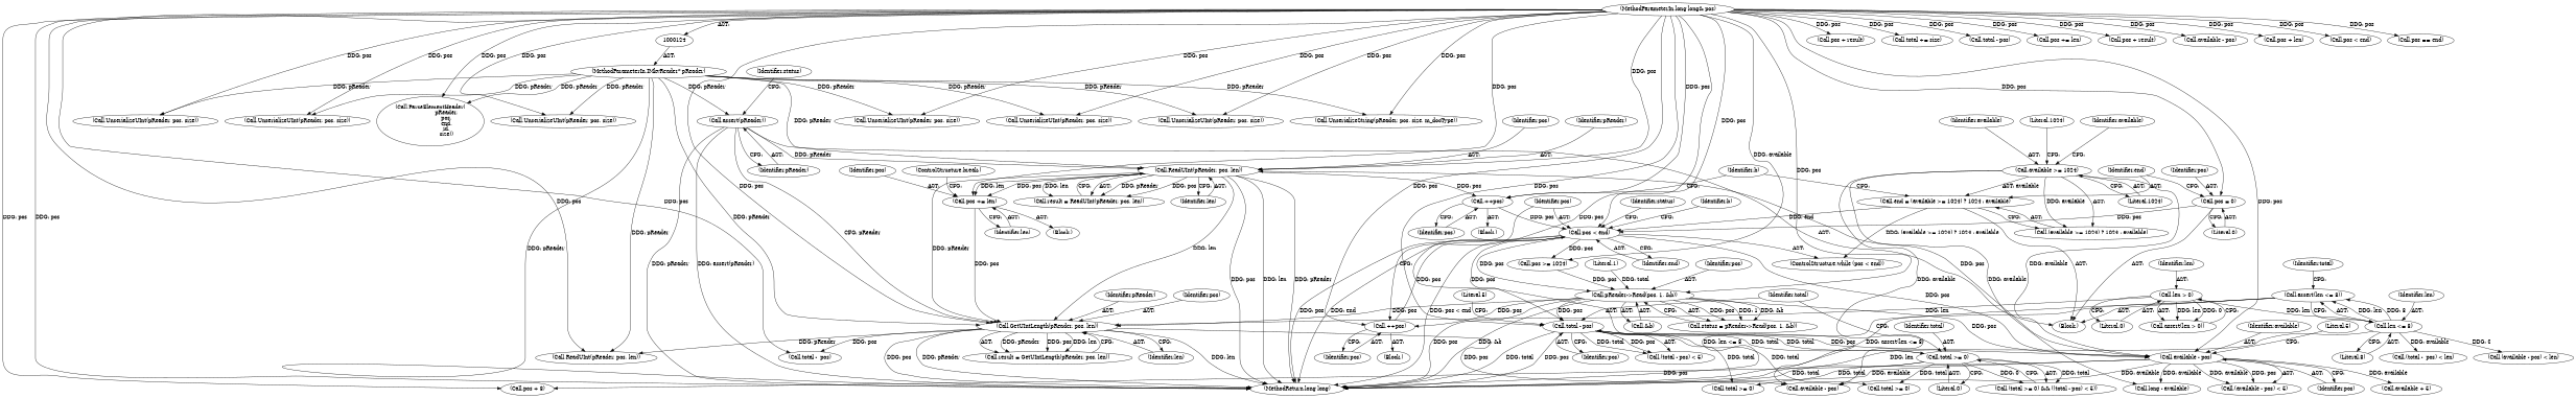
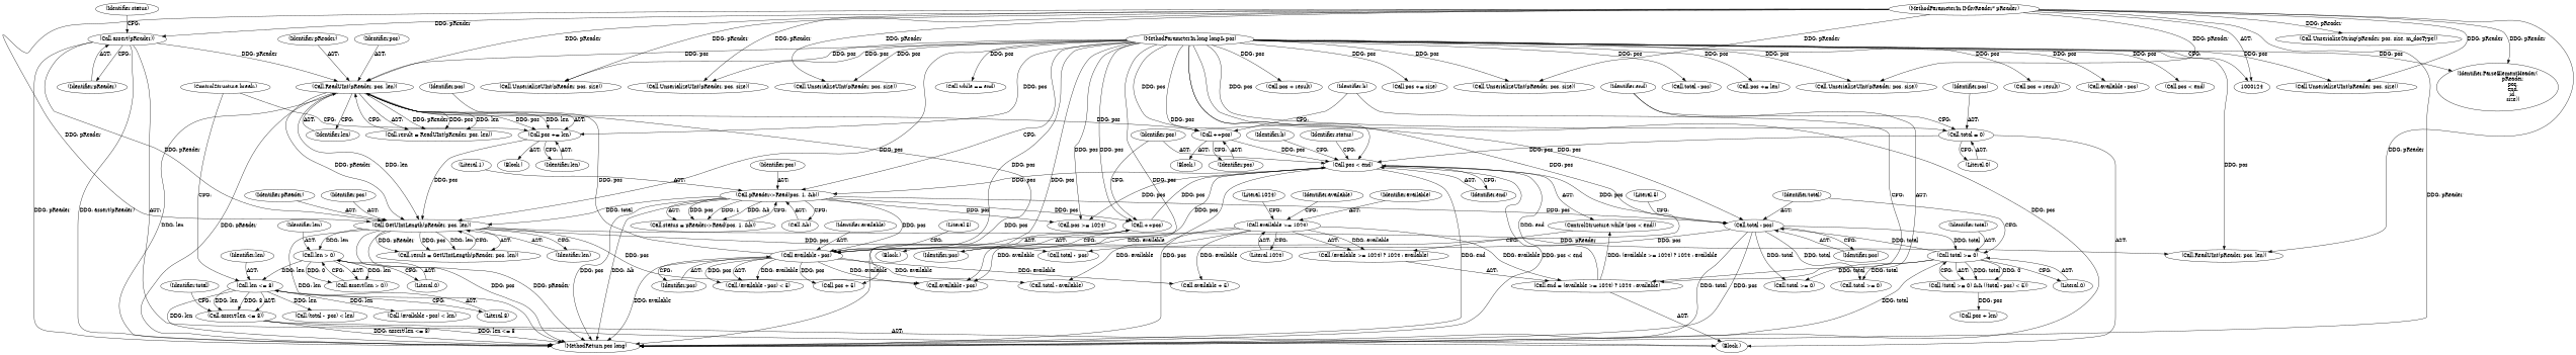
  digraph {
    n1 [label="(Call,assert(len <= 8))"]
    n2 [label="(Call,len <= 8)"]
    n3 [label="(Block,)"]
-   n4 [label="(MethodReturn,long long)"]
+   n4 [label="(MethodReturn,pos long)"]
    n5 [label="(Call,(total -  pos) < len)"]
    n6 [label="(Call,(available - pos) < len)"]
    n7 [label="(Literal,8)"]
    n8 [label="(Call,len > 0)"]
    n9 [label="(Call,assert(len > 0))"]
    n10 [label="(Literal,0)"]
    n11 [label="(Call,GetUIntLength(pReader, pos, len))"]
    n12 [label="(Call,total -  pos)"]
    n13 [label="(Call,result = GetUIntLength(pReader, pos, len))"]
    n14 [label="(Identifier,len)"]
    n15 [label="(Call,ReadUInt(pReader, pos, len))"]
    n16 [label="(Call,available - pos)"]
    n17 [label="(Call,assert(pReader))"]
    n18 [label="(Call,ReadUInt(pReader, pos, len))"]
    n19 [label="(Identifier,pReader)"]
    n20 [label="(Call,++pos)"]
    n21 [label="(Call,pos += len)"]
    n22 [label="(Call,result = ReadUInt(pReader, pos, len))"]
    n23 [label="(Identifier,len)"]
    n24 [label="(MethodParameterIn,IMkvReader* pReader)"]
    n25 [label="(Call,UnserializeUInt(pReader, pos, size))"]
    n26 [label="(Call,UnserializeUInt(pReader, pos, size))"]
-   n27 [label="(Call,ParseElementHeader(\n                    pReader,\n                    pos,\n                    end,\n                    id,\n                    size))"]
+   n27 [label="(Identifier,ParseElementHeader(\n                    pReader,\n                    pos,\n                    end,\n                    id,\n                    size))"]
    n28 [label="(Call,UnserializeUInt(pReader, pos, size))"]
    n29 [label="(Call,UnserializeUInt(pReader, pos, size))"]
    n30 [label="(Call,UnserializeUInt(pReader, pos, size))"]
    n31 [label="(Call,UnserializeUInt(pReader, pos, size))"]
    n32 [label="(Call,UnserializeString(pReader, pos, size, m_docType))"]
    1000124
    n34 [label="(Call,pos < end)"]
    n35 [label="(Block,)"]
    n36 [label="(Identifier,pos)"]
    n37 [label="(Block,)"]
    n38 [label="(Identifier,len)"]
    n39 [label="(Call,available - pos)"]
-   n40 [label="(Call,long - available)"]
+   n40 [label="(Call,total - available)"]
    n41 [label="(Call,available + 5)"]
-   n42 [label="(Call,pos + 8)"]
+   n42 [label="(Call,pos + 5)"]
    n43 [label="(Identifier,pos)"]
    n44 [label="(Call,(available - pos) < 5)"]
    n45 [label="(Call,available >= 1024)"]
    n46 [label="(Call,end = (available >= 1024) ? 1024 : available)"]
    n47 [label="(Literal,1024)"]
    n48 [label="(Call,(available >= 1024) ? 1024 : available)"]
    n49 [label="(ControlStructure,while (pos < end))"]
    n50 [label="(Call,pReader->Read(pos, 1, &b))"]
    n51 [label="(Call,++pos)"]
    n52 [label="(Call,total - pos)"]
    n53 [label="(Call,&b)"]
    n54 [label="(Call,pos >= 1024)"]
    n55 [label="(Call,status = pReader->Read(pos, 1, &b))"]
    n56 [label="(Identifier,pos)"]
    n57 [label="(Block,)"]
    n58 [label="(Call,total >= 0)"]
    n59 [label="(Call,total >= 0)"]
    n60 [label="(Call,total >= 0)"]
    n61 [label="(Identifier,pos)"]
-   n62 [label="(Call,(total - pos) < 5)"]
    n63 [label="(Identifier,end)"]
    n64 [label="(MethodParameterIn,long long& pos)"]
-   n65 [label="(Call,pos = 0)"]
+   n65 [label="(Call,total = 0)"]
    n66 [label="(Call,pos + result)"]
-   n67 [label="(Call,total += size)"]
+   n67 [label="(Call,pos += size)"]
    n68 [label="(Call,total - pos)"]
    n69 [label="(Call,pos += len)"]
    n70 [label="(Call,pos + result)"]
    n71 [label="(Call,available - pos)"]
    n72 [label="(Call,pos + len)"]
    n73 [label="(Call,pos < end)"]
-   n74 [label="(Call,pos == end)"]
+   n74 [label="(Call,while == end)"]
    n75 [label="(Literal,0)"]
    n76 [label="(Call,(total >= 0) && ((total - pos) < 5))"]
    n77 [label="(Literal,0)"]
    n78 [label="(Identifier,status)"]
    n79 [label="(Identifier,b)"]
    n80 [label="(Identifier,available)"]
    n81 [label="(Identifier,end)"]
    n82 [label="(Identifier,pos)"]
    n83 [label="(Identifier,len)"]
    n84 [label="(Identifier,pos)"]
    n85 [label="(Identifier,pos)"]
    n86 [label="(Identifier,total)"]
    n87 [label="(Identifier,len)"]
    n88 [label="(Literal,1024)"]
    n89 [label="(Identifier,pReader)"]
    n90 [label="(Identifier,pos)"]
    n91 [label="(Literal,5)"]
    n92 [label="(Identifier,total)"]
    n93 [label="(ControlStructure,break;)"]
    n94 [label="(Identifier,b)"]
    n95 [label="(Identifier,available)"]
    n96 [label="(Literal,5)"]
    n97 [label="(Identifier,total)"]
    n98 [label="(Identifier,pReader)"]
    n99 [label="(Literal,1)"]
    n100 [label="(Identifier,available)"]
    n101 [label="(Identifier,pos)"]
    n102 [label="(Identifier,status)"]
    n103 [label="(Identifier,pos)"]
-   n1 -> n2 [label="CFG: "]
+   n93 -> n2 [label="CFG: "]
    n1 -> n3 [label="AST: "]
    n1 -> n4 [label="DDG: assert(len <= 8)"]
    n1 -> n4 [label="DDG: len <= 8"]
    n2 -> n1 [label="AST: "]
    n2 -> n1 [label="DDG: len"]
    n2 -> n1 [label="DDG: 8"]
    n2 -> n4 [label="DDG: len"]
-   n2 -> n5 [label="DDG: available"]
-   n2 -> n6 [label="DDG: 0"]
+   n2 -> n5 [label="DDG: len"]
+   n2 -> n6 [label="DDG: len"]
    n2 -> n7 [label="CFG: "]
    n7 -> n2 [label="AST: "]
    n8 -> n2 [label="DDG: len"]
    n8 -> n9 [label="AST: "]
    n8 -> n9 [label="DDG: len"]
    n8 -> n9 [label="DDG: 0"]
    n8 -> n10 [label="CFG: "]
    n9 -> n8 [label="CFG: "]
    n10 -> n8 [label="AST: "]
    n11 -> n4 [label="DDG: pos"]
    n11 -> n4 [label="DDG: pReader"]
    n11 -> n4 [label="DDG: len"]
-   n8 -> n11 [label="DDG: len"]
+   n11 -> n8 [label="DDG: len"]
    n11 -> n12 [label="DDG: pos"]
    n11 -> n13 [label="AST: "]
    n11 -> n13 [label="DDG: pReader"]
    n11 -> n13 [label="DDG: pos"]
    n11 -> n13 [label="DDG: len"]
    n11 -> n14 [label="CFG: "]
    n11 -> n15 [label="DDG: pReader"]
    n11 -> n16 [label="DDG: pos"]
    n13 -> n11 [label="CFG: "]
    n14 -> n11 [label="AST: "]
    n17 -> n3 [label="AST: "]
    n17 -> n4 [label="DDG: pReader"]
    n17 -> n4 [label="DDG: assert(pReader)"]
-   n17 -> n11 [label="CFG: pReader"]
+   n17 -> n11 [label="DDG: pReader"]
    n17 -> n18 [label="DDG: pReader"]
    n17 -> n19 [label="CFG: "]
    n18 -> n4 [label="DDG: pos"]
    n18 -> n4 [label="DDG: len"]
    n18 -> n4 [label="DDG: pReader"]
    n18 -> n11 [label="DDG: pReader"]
    n18 -> n11 [label="DDG: len"]
    n18 -> n20 [label="DDG: pos"]
    n18 -> n21 [label="DDG: len"]
    n18 -> n21 [label="DDG: pos"]
    n18 -> n22 [label="AST: "]
    n18 -> n22 [label="DDG: pReader"]
    n18 -> n22 [label="DDG: pos"]
    n18 -> n22 [label="DDG: len"]
    n18 -> n23 [label="CFG: "]
    n19 -> n17 [label="AST: "]
    n20 -> n34 [label="DDG: pos"]
    n20 -> n35 [label="AST: "]
    n20 -> n36 [label="CFG: "]
    n21 -> n11 [label="DDG: pos"]
    n21 -> n37 [label="AST: "]
    n21 -> n38 [label="CFG: "]
    n22 -> n18 [label="CFG: "]
    n23 -> n18 [label="AST: "]
    n24 -> n4 [label="DDG: pReader"]
    n24 -> n11 [label="DDG: pReader"]
    n24 -> n15 [label="DDG: pReader"]
    n24 -> n17 [label="DDG: pReader"]
    n24 -> n18 [label="DDG: pReader"]
    n24 -> n25 [label="DDG: pReader"]
    n24 -> n26 [label="DDG: pReader"]
    n24 -> n27 [label="DDG: pReader"]
    n24 -> n28 [label="DDG: pReader"]
    n24 -> n29 [label="DDG: pReader"]
    n24 -> n30 [label="DDG: pReader"]
    n24 -> n31 [label="DDG: pReader"]
    n24 -> n32 [label="DDG: pReader"]
-   1000124 -> n24 [label="AST: "]
+   n24 -> 1000124 [label="AST: "]
    n34 -> n4 [label="DDG: pos"]
    n34 -> n4 [label="DDG: end"]
    n34 -> n4 [label="DDG: pos < end"]
    n34 -> n39 [label="DDG: pos"]
    n34 -> n49 [label="AST: "]
    n34 -> n50 [label="DDG: pos"]
    n34 -> n52 [label="DDG: pos"]
    n34 -> n54 [label="DDG: pos"]
    n34 -> n63 [label="CFG: "]
    n36 -> n20 [label="AST: "]
    n38 -> n21 [label="AST: "]
    n39 -> n4 [label="DDG: available"]
    n39 -> n16 [label="DDG: available"]
    n39 -> n18 [label="DDG: pos"]
    n39 -> n40 [label="DDG: available"]
    n39 -> n41 [label="DDG: available"]
    n39 -> n42 [label="DDG: pos"]
    n39 -> n43 [label="CFG: "]
    n39 -> n44 [label="AST: "]
    n39 -> n44 [label="DDG: available"]
    n39 -> n44 [label="DDG: pos"]
    n43 -> n39 [label="AST: "]
    n45 -> n16 [label="DDG: available"]
    n45 -> n39 [label="DDG: available"]
    n45 -> n40 [label="DDG: available"]
-   n45 -> n46 [label="AST: available"]
+   n45 -> n41 [label="DDG: available"]
+   n45 -> n46 [label="DDG: available"]
    n45 -> n47 [label="CFG: "]
    n45 -> n48 [label="AST: "]
    n45 -> n48 [label="DDG: available"]
    n46 -> n3 [label="AST: "]
    n46 -> n34 [label="DDG: end"]
-   n46 -> n48 [label="CFG: "]
+   n49 -> n48 [label="CFG: "]
    n46 -> n49 [label="DDG: (available >= 1024) ? 1024 : available"]
    n47 -> n45 [label="AST: "]
    n48 -> n46 [label="AST: "]
    n50 -> n4 [label="DDG: pos"]
    n50 -> n4 [label="DDG: &b"]
-   n50 -> n11 [label="DDG: pos"]
+   n50 -> n11 [label="DDG: total"]
    n50 -> n39 [label="DDG: pos"]
    n50 -> n51 [label="DDG: pos"]
    n50 -> n52 [label="DDG: pos"]
-   n50 -> n53 [label="AST: "]
-   n54 -> n50 [label="DDG: pos"]
+   n50 -> n53 [label="CFG: "]
+   n50 -> n54 [label="DDG: pos"]
    n50 -> n55 [label="AST: "]
    n50 -> n55 [label="DDG: pos"]
    n50 -> n55 [label="DDG: 1"]
    n50 -> n55 [label="DDG: &b"]
    n51 -> n34 [label="DDG: pos"]
    n51 -> n56 [label="CFG: "]
    n51 -> n57 [label="AST: "]
    n52 -> n4 [label="DDG: total"]
    n52 -> n4 [label="DDG: pos"]
    n52 -> n39 [label="DDG: pos"]
    n52 -> n58 [label="DDG: total"]
    n52 -> n59 [label="DDG: total"]
    n52 -> n60 [label="DDG: total"]
    n52 -> n61 [label="CFG: "]
-   n52 -> n62 [label="AST: "]
-   n52 -> n62 [label="DDG: total"]
-   n52 -> n62 [label="DDG: pos"]
    n53 -> n50 [label="AST: "]
    n55 -> n50 [label="CFG: "]
    n56 -> n51 [label="AST: "]
    n58 -> n4 [label="DDG: total"]
    n58 -> n52 [label="DDG: total"]
    n58 -> n59 [label="DDG: total"]
    n58 -> n60 [label="DDG: total"]
    n58 -> n76 [label="AST: "]
    n58 -> n76 [label="DDG: total"]
    n58 -> n76 [label="DDG: 0"]
    n58 -> n77 [label="CFG: "]
    n61 -> n52 [label="AST: "]
    n63 -> n34 [label="AST: "]
    n64 -> n4 [label="DDG: pos"]
    n64 -> n11 [label="DDG: pos"]
    n64 -> n12 [label="DDG: pos"]
    n64 -> n15 [label="DDG: pos"]
    n64 -> n16 [label="DDG: pos"]
    n64 -> n18 [label="DDG: pos"]
    n64 -> n20 [label="DDG: pos"]
    n64 -> n21 [label="DDG: pos"]
    n64 -> n25 [label="DDG: pos"]
    n64 -> n26 [label="DDG: pos"]
    n64 -> n27 [label="DDG: pos"]
    n64 -> n28 [label="DDG: pos"]
    n64 -> n29 [label="DDG: pos"]
    n64 -> n30 [label="DDG: pos"]
    n64 -> n31 [label="DDG: pos"]
-   n64 -> n32 [label="DDG: pos"]
-   n64 -> 1000124 [label="AST: "]
+   n64 -> 1000124 [label="CFG: "]
    n64 -> n34 [label="DDG: pos"]
    n64 -> n39 [label="DDG: pos"]
    n64 -> n42 [label="DDG: pos"]
-   n64 -> n50 [label="DDG: pos"]
+   n64 -> n50 [label="CFG: "]
    n64 -> n51 [label="DDG: pos"]
    n64 -> n52 [label="DDG: pos"]
-   n64 -> n54 [label="DDG: available"]
+   n64 -> n54 [label="DDG: pos"]
    n64 -> n65 [label="DDG: pos"]
    n64 -> n66 [label="DDG: pos"]
    n64 -> n67 [label="DDG: pos"]
    n64 -> n68 [label="DDG: pos"]
    n64 -> n69 [label="DDG: pos"]
    n64 -> n70 [label="DDG: pos"]
    n64 -> n71 [label="DDG: pos"]
-   n64 -> n72 [label="DDG: pos"]
+   n76 -> n72 [label="DDG: pos"]
    n64 -> n73 [label="DDG: pos"]
    n64 -> n74 [label="DDG: pos"]
    n65 -> n3 [label="AST: "]
    n65 -> n34 [label="DDG: pos"]
    n65 -> n75 [label="CFG: "]
    n75 -> n65 [label="AST: "]
    n76 -> n58 [label="CFG: "]
    n77 -> n58 [label="AST: "]
    n78 -> n34 [label="CFG: "]
    n79 -> n34 [label="CFG: "]
    n80 -> n45 [label="AST: "]
    n81 -> n46 [label="AST: "]
    n81 -> n65 [label="CFG: "]
    n82 -> n65 [label="AST: "]
    n83 -> n8 [label="AST: "]
    n84 -> n18 [label="AST: "]
    n85 -> n21 [label="AST: "]
    n86 -> n58 [label="AST: "]
    n87 -> n2 [label="AST: "]
    n88 -> n45 [label="CFG: "]
    n89 -> n18 [label="AST: "]
    n90 -> n34 [label="AST: "]
    n90 -> n51 [label="CFG: "]
    n91 -> n52 [label="CFG: "]
    n92 -> n52 [label="AST: "]
    n92 -> n58 [label="CFG: "]
    n93 -> n21 [label="CFG: "]
    n94 -> n20 [label="CFG: "]
    n94 -> n46 [label="CFG: "]
    n95 -> n39 [label="AST: "]
    n96 -> n39 [label="CFG: "]
    n97 -> n1 [label="CFG: "]
    n98 -> n11 [label="AST: "]
-   n99 -> n50 [label="DDG: total"]
+   n99 -> n50 [label="AST: "]
    n100 -> n45 [label="CFG: "]
    n101 -> n11 [label="AST: "]
    n102 -> n17 [label="CFG: "]
    n103 -> n50 [label="AST: "]
  }
